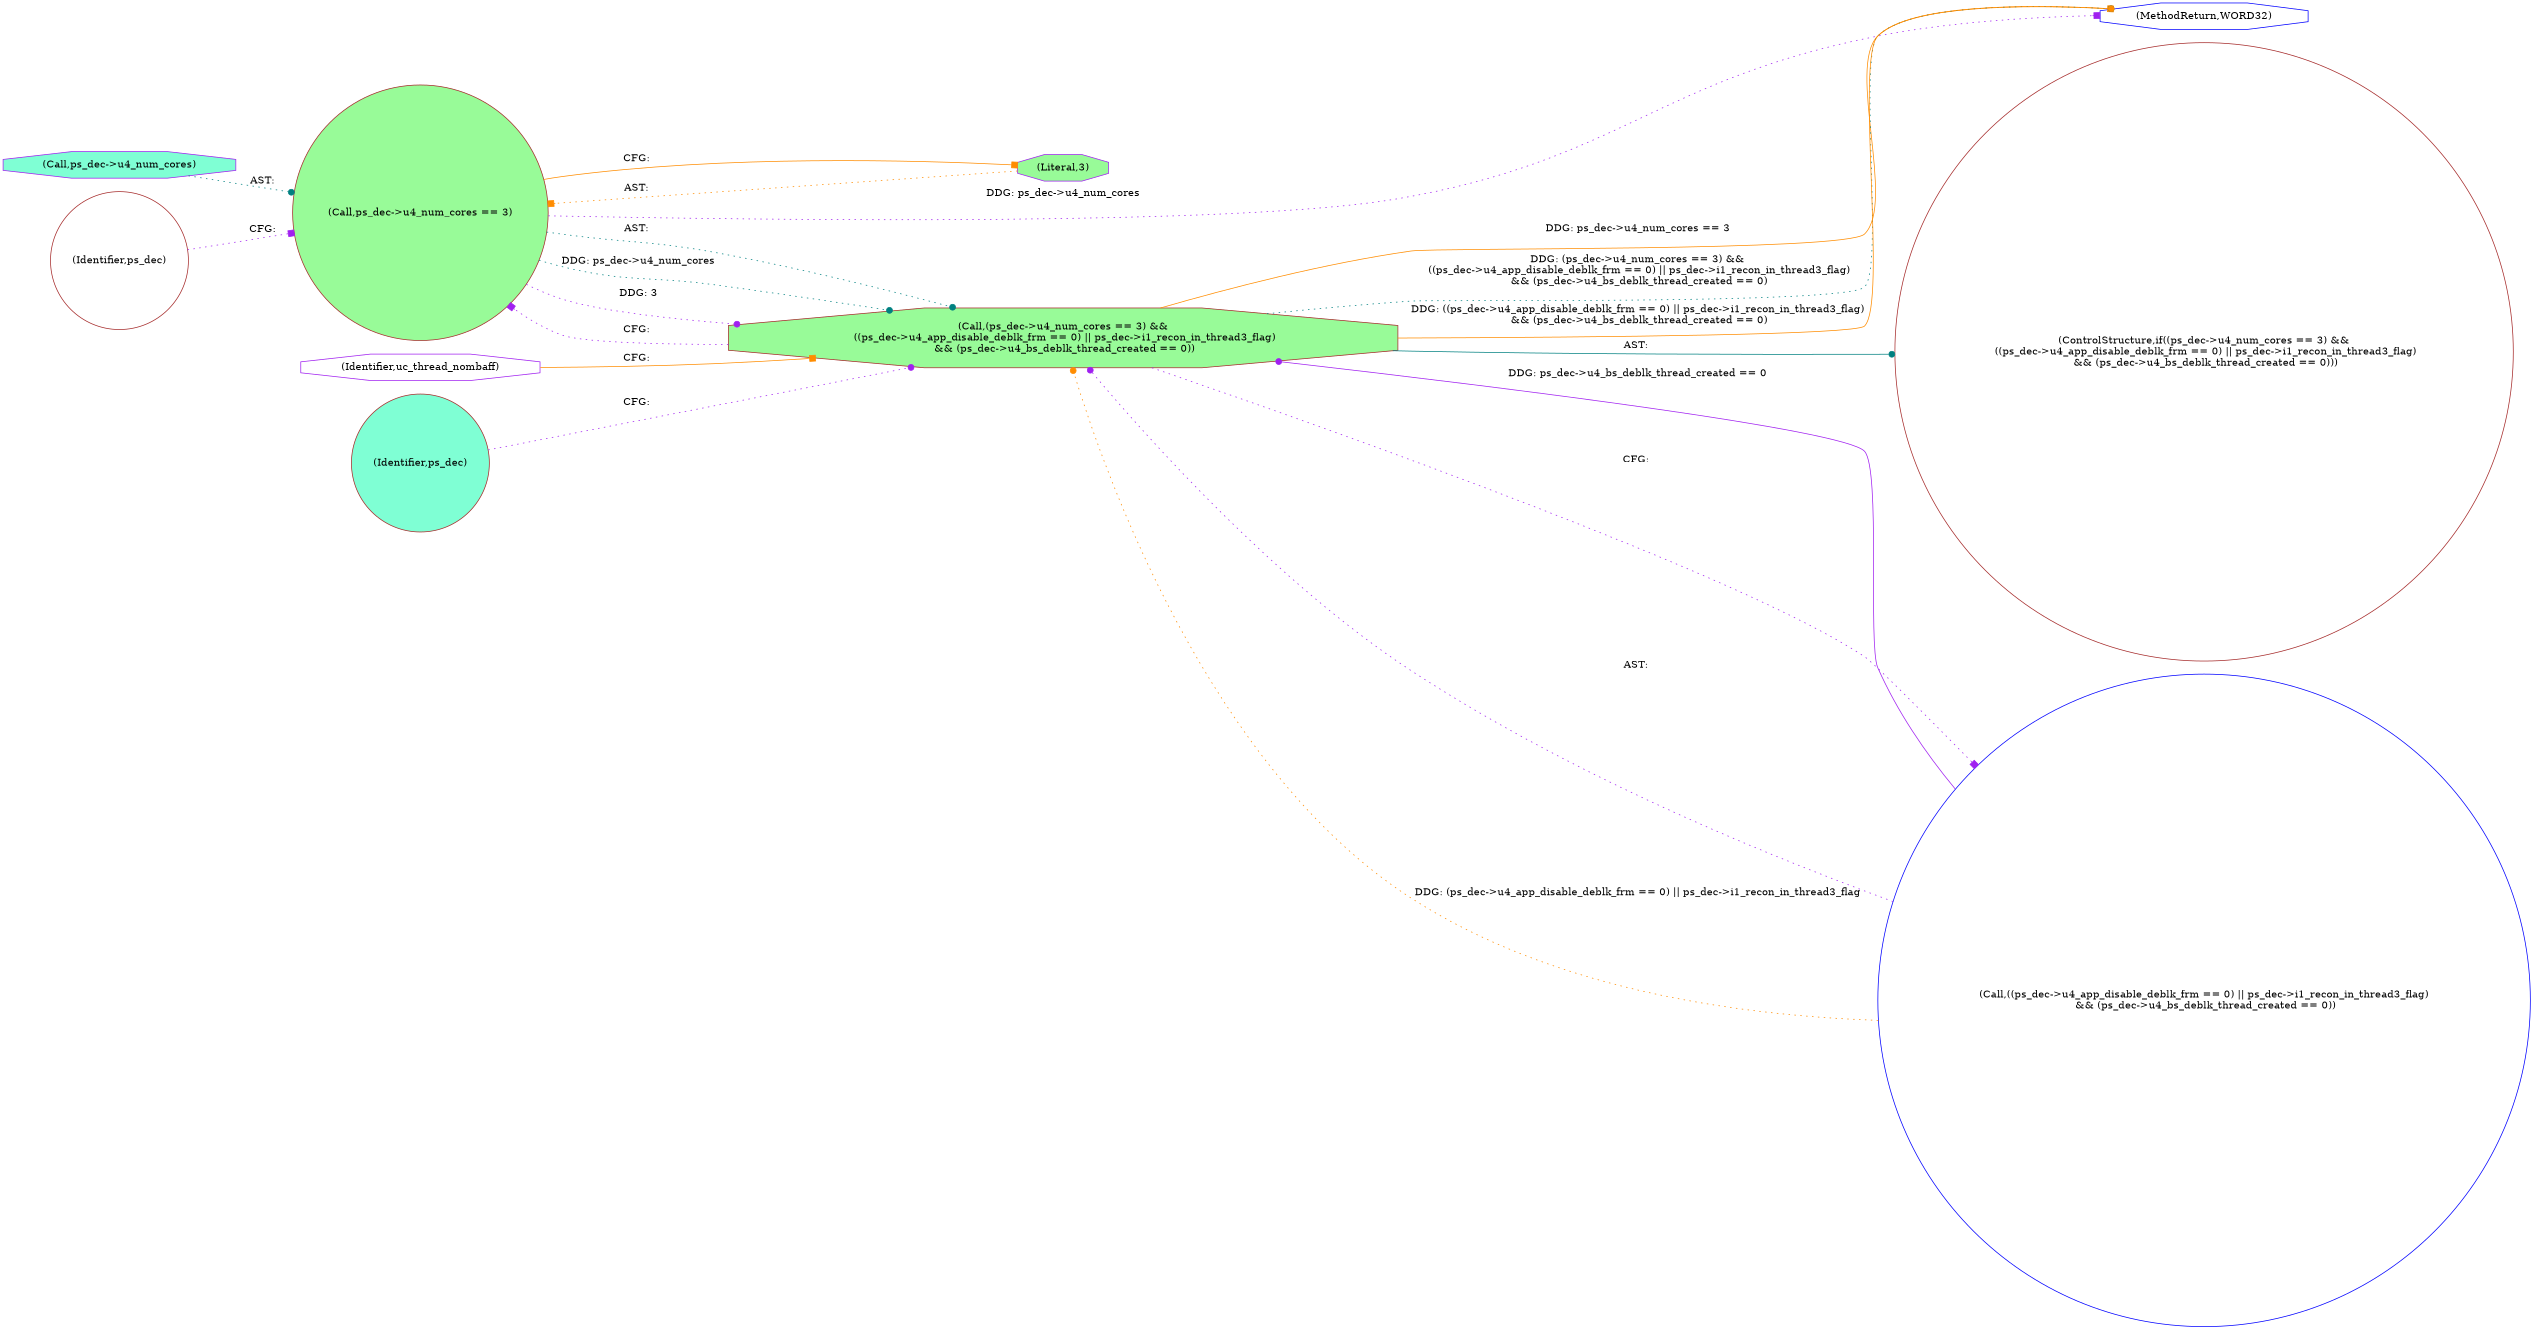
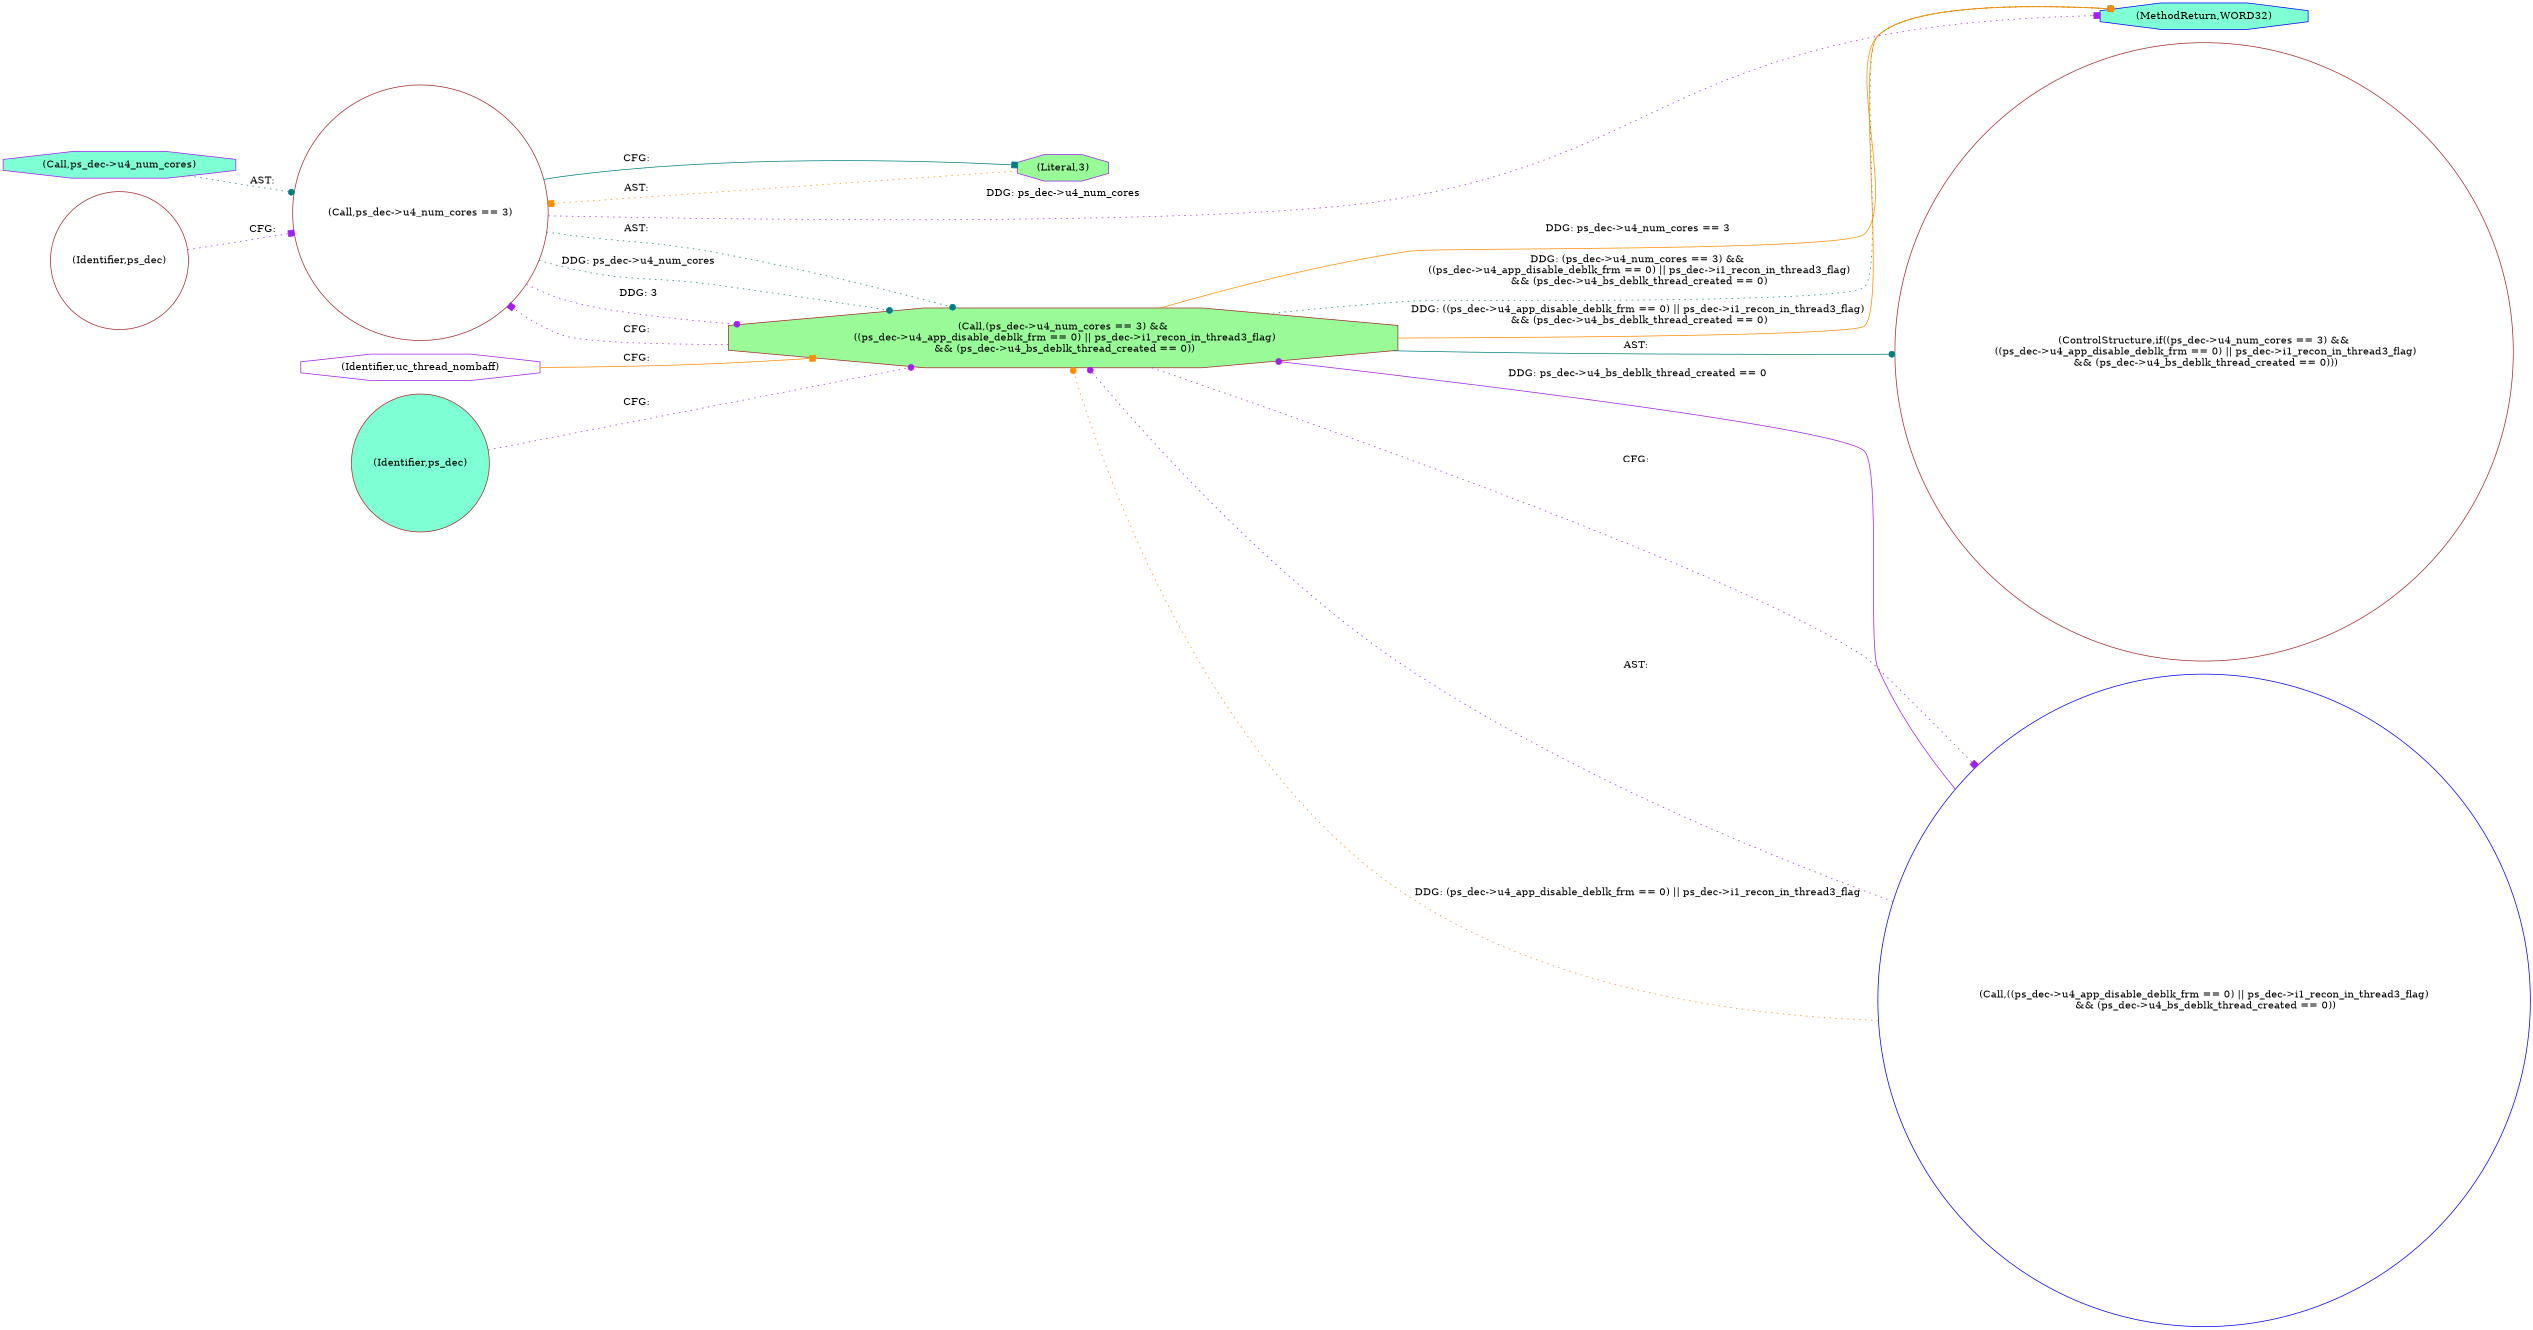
  digraph {
    rankdir=LR
    node [color=brown fillcolor=white shape=circle style=filled]
    edge [arrowhead=dot color=purple style=dotted]
-   n1 [fillcolor=palegreen label="(Call,ps_dec->u4_num_cores == 3)"]
+   n1 [label="(Call,ps_dec->u4_num_cores == 3)"]
    n2 [fillcolor=palegreen label="(Call,(ps_dec->u4_num_cores == 3) &&\n ((ps_dec->u4_app_disable_deblk_frm == 0) || ps_dec->i1_recon_in_thread3_flag)\n && (ps_dec->u4_bs_deblk_thread_created == 0))" shape=octagon]
    n3 [color=purple fillcolor=palegreen label="(Literal,3)" shape=octagon]
-   n4 [color=blue label="(MethodReturn,WORD32)" shape=octagon]
+   n4 [color=blue fillcolor=aquamarine label="(MethodReturn,WORD32)" shape=octagon]
    n5 [label="(ControlStructure,if((ps_dec->u4_num_cores == 3) &&\n ((ps_dec->u4_app_disable_deblk_frm == 0) || ps_dec->i1_recon_in_thread3_flag)\n && (ps_dec->u4_bs_deblk_thread_created == 0)))"]
    n6 [color=blue label="(Call,((ps_dec->u4_app_disable_deblk_frm == 0) || ps_dec->i1_recon_in_thread3_flag)\n && (ps_dec->u4_bs_deblk_thread_created == 0))"]
    n7 [color=purple fillcolor=aquamarine label="(Call,ps_dec->u4_num_cores)" shape=octagon]
    n8 [color=purple label="(Identifier,uc_thread_nombaff)" shape=octagon]
    n9 [fillcolor=aquamarine label="(Identifier,ps_dec)"]
    n10 [label="(Identifier,ps_dec)"]
    n1 -> n2 [color=teal label="AST: "]
    n1 -> n2 [color=teal label="DDG: ps_dec->u4_num_cores"]
    n1 -> n2 [label="DDG: 3"]
-   n1 -> n3 [arrowhead=box color=darkorange label="CFG: " style=solid]
+   n1 -> n3 [arrowhead=box color=teal label="CFG: " style=solid]
    n1 -> n4 [arrowhead=box label="DDG: ps_dec->u4_num_cores"]
    n2 -> n1 [arrowhead=box label="CFG: "]
    n2 -> n4 [arrowhead=box color=darkorange label="DDG: ps_dec->u4_num_cores == 3" style=solid]
    n2 -> n4 [color=teal label="DDG: (ps_dec->u4_num_cores == 3) &&\n ((ps_dec->u4_app_disable_deblk_frm == 0) || ps_dec->i1_recon_in_thread3_flag)\n && (ps_dec->u4_bs_deblk_thread_created == 0)"]
    n2 -> n4 [color=darkorange label="DDG: ((ps_dec->u4_app_disable_deblk_frm == 0) || ps_dec->i1_recon_in_thread3_flag)\n && (ps_dec->u4_bs_deblk_thread_created == 0)" style=solid]
    n2 -> n5 [color=teal label="AST: " style=solid]
    n2 -> n6 [arrowhead=box label="CFG: "]
    n3 -> n1 [arrowhead=box color=darkorange label="AST: "]
    n6 -> n2 [label="AST: "]
    n6 -> n2 [color=darkorange label="DDG: (ps_dec->u4_app_disable_deblk_frm == 0) || ps_dec->i1_recon_in_thread3_flag"]
    n6 -> n2 [label="DDG: ps_dec->u4_bs_deblk_thread_created == 0" style=solid]
    n7 -> n1 [color=teal label="AST: "]
    n8 -> n2 [arrowhead=box color=darkorange label="CFG: " style=solid]
    n9 -> n2 [label="CFG: "]
    n10 -> n1 [arrowhead=box label="CFG: "]
  }
